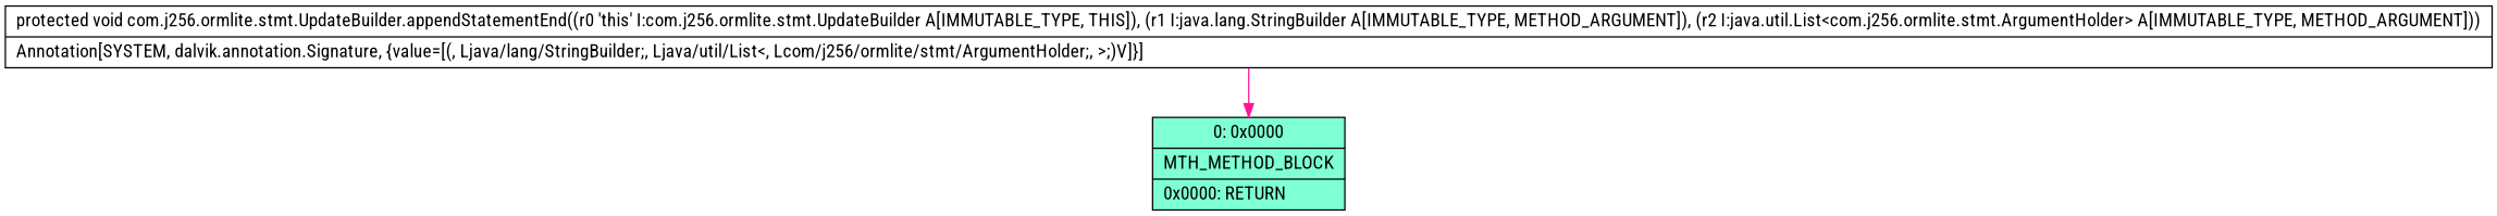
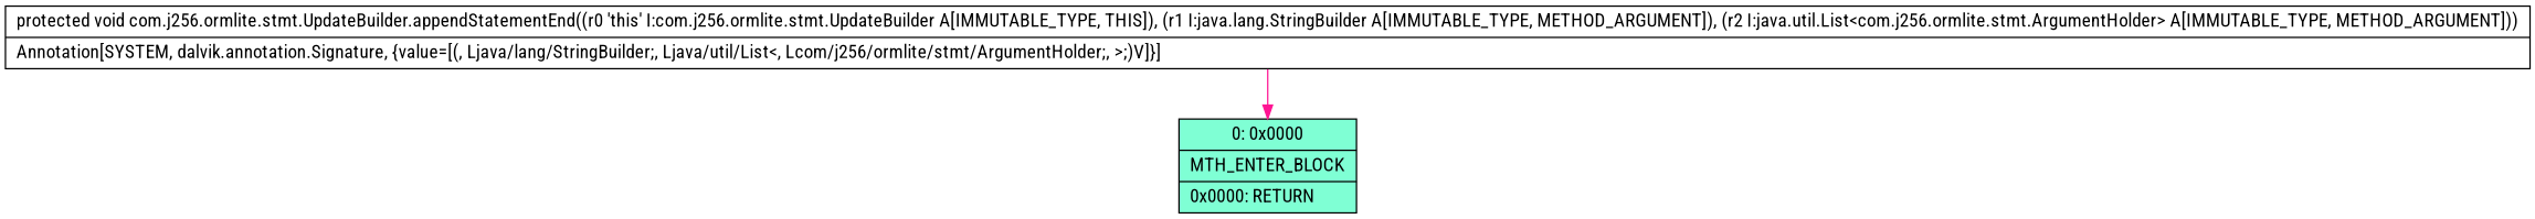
  digraph {
    fontname="Roboto Condensed"
    node [shape=record style=filled fontname="Roboto Condensed"]
-   n1 [label="{0\:\ 0x0000|MTH_METHOD_BLOCK\l|0x0000: RETURN   \l}" fillcolor=aquamarine]
+   n1 [label="{0\:\ 0x0000|MTH_ENTER_BLOCK\l|0x0000: RETURN   \l}" fillcolor=aquamarine]
    n2 [label="{protected void com.j256.ormlite.stmt.UpdateBuilder.appendStatementEnd((r0 'this' I:com.j256.ormlite.stmt.UpdateBuilder A[IMMUTABLE_TYPE, THIS]), (r1 I:java.lang.StringBuilder A[IMMUTABLE_TYPE, METHOD_ARGUMENT]), (r2 I:java.util.List\<com.j256.ormlite.stmt.ArgumentHolder\> A[IMMUTABLE_TYPE, METHOD_ARGUMENT]))  | Annotation[SYSTEM, dalvik.annotation.Signature, \{value=[(, Ljava\/lang\/StringBuilder;, Ljava\/util\/List\<, Lcom\/j256\/ormlite\/stmt\/ArgumentHolder;, \>;)V]\}]\l}" fillcolor=white]
    n2 -> n1 [color=deeppink fontname="Roboto Condensed"]
  }
